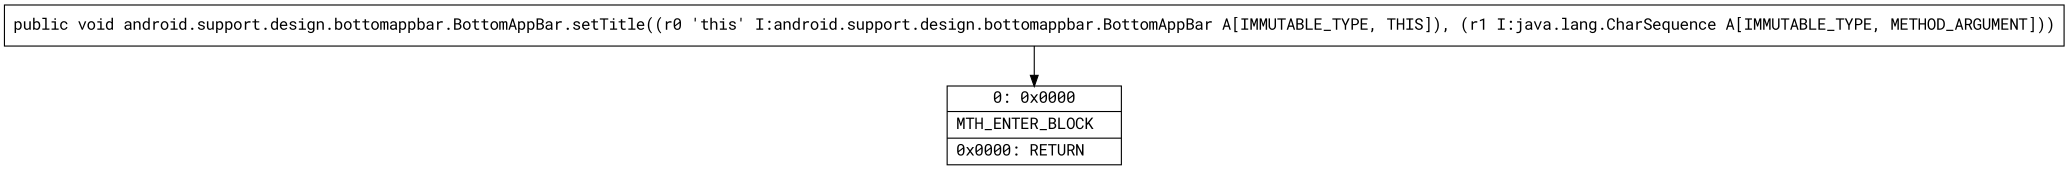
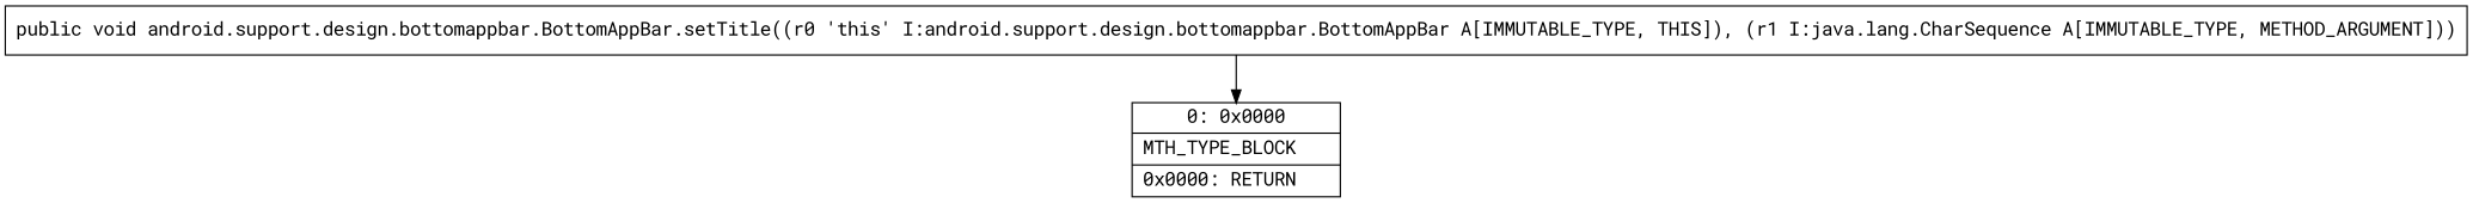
  digraph {
    fontname="Roboto Mono"
    node [shape=record fontname="Roboto Mono"]
-   n1 [label="{0\:\ 0x0000|MTH_ENTER_BLOCK\l|0x0000: RETURN   \l}"]
+   n1 [label="{0\:\ 0x0000|MTH_TYPE_BLOCK\l|0x0000: RETURN   \l}"]
    n2 [label="{public void android.support.design.bottomappbar.BottomAppBar.setTitle((r0 'this' I:android.support.design.bottomappbar.BottomAppBar A[IMMUTABLE_TYPE, THIS]), (r1 I:java.lang.CharSequence A[IMMUTABLE_TYPE, METHOD_ARGUMENT])) }"]
    n2 -> n1 [fontname="Roboto Mono"]
  }
